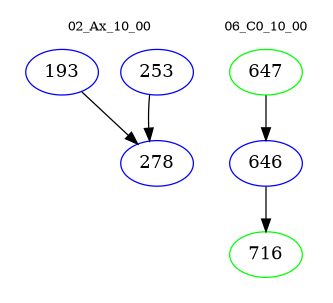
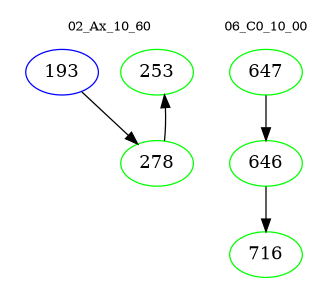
  digraph {
    node [color=green]
    edge [color=black]
-   n1 [color=blue label=253]
-   n2 [color=blue label=278]
+   n1 [label=253]
+   n2 [label=278]
    n3 [color=blue label=193]
    n4 [label=647]
-   n5 [color=blue label=646]
+   n5 [label=646]
    n6 [label=716]
    subgraph cluster_1 {
      color=white
      fontsize=10
-     label="02_Ax_10_00"
+     label="02_Ax_10_60"
      n1
      n2
      n3
    }
    subgraph cluster_2 {
      color=white
      fontsize=10
      label="06_C0_10_00"
      n4
      n5
      n6
    }
-   n1 -> n2
+   n2 -> n1
    n3 -> n2
    n4 -> n5
    n5 -> n6
  }
